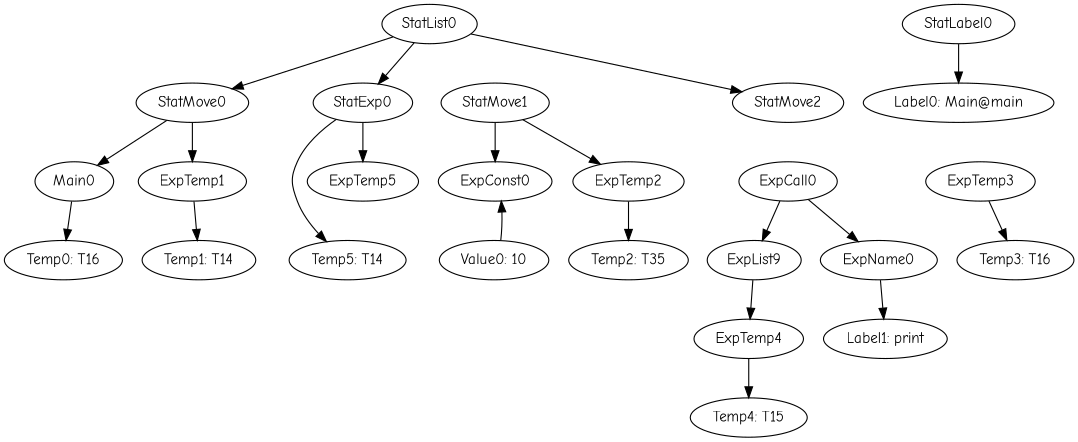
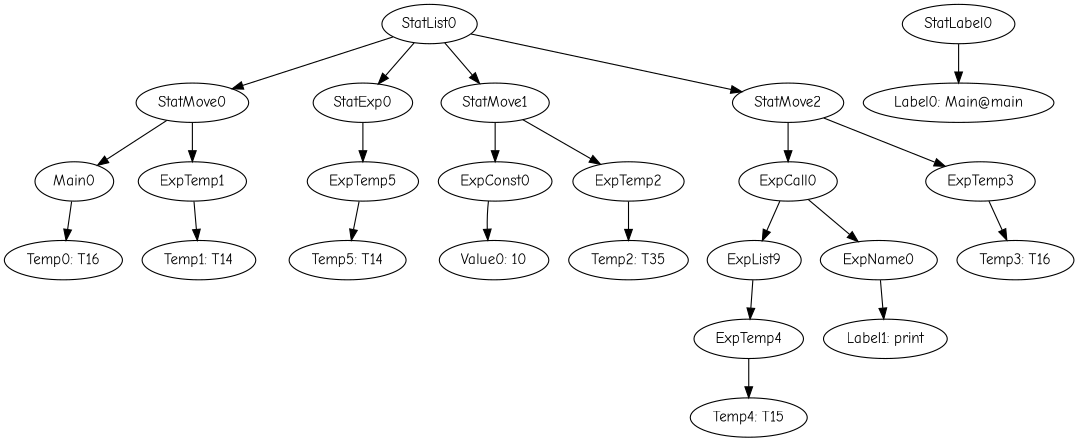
  digraph {
    fontname="Comic Neue"
    ordering=out
    node [fontname="Comic Neue"]
    edge [fontname="Comic Neue"]
    ExpTemp5
    "Temp5: T14"
    n3 [label=ExpList9]
    ExpTemp4
    "Temp4: T15"
    ExpCall0
    ExpName0
    "Label1: print"
    n9 [label=Main0]
    StatMove0
    ExpTemp1
    "Temp0: T16"
    "Temp1: T14"
    StatExp0
    StatList0
    StatMove1
    StatMove2
    StatLabel0
    "Label0: Main@main"
    ExpConst0
    ExpTemp2
    ExpTemp3
    "Value0: 10"
    n24 [label="Temp2: T35"]
    "Temp3: T16"
-   StatExp0 -> "Temp5: T14"
+   ExpTemp5 -> "Temp5: T14"
    n3 -> ExpTemp4
    ExpTemp4 -> "Temp4: T15"
    ExpCall0 -> n3
    ExpCall0 -> ExpName0
    ExpName0 -> "Label1: print"
    n9 -> "Temp0: T16"
    StatMove0 -> n9
    StatMove0 -> ExpTemp1
    ExpTemp1 -> "Temp1: T14"
    StatExp0 -> ExpTemp5
    StatList0 -> StatMove0
    StatList0 -> StatExp0
+   StatList0 -> StatMove1
    StatList0 -> StatMove2
    StatMove1 -> ExpConst0
    StatMove1 -> ExpTemp2
+   StatMove2 -> ExpCall0
+   StatMove2 -> ExpTemp3
    StatLabel0 -> "Label0: Main@main"
-   "Value0: 10" -> ExpConst0
+   ExpConst0 -> "Value0: 10"
    ExpTemp2 -> n24
    ExpTemp3 -> "Temp3: T16"
  }
